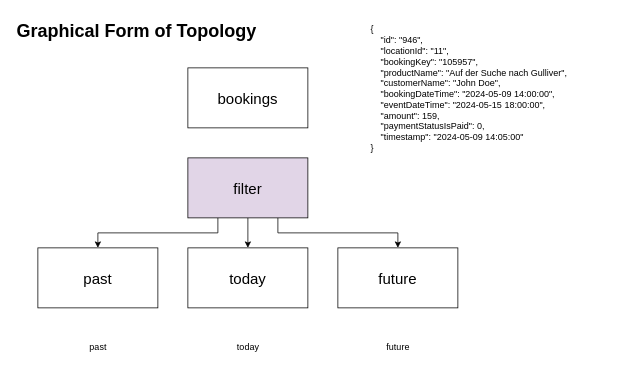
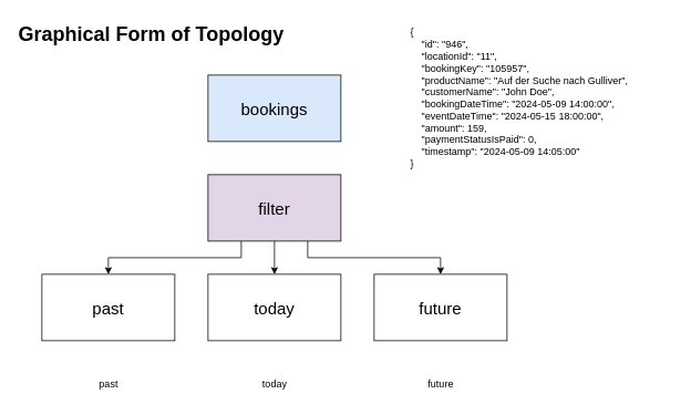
  <mxCell id="0" />
  <mxCell id="1" parent="0" />
- <mxCell id="2" value="bookings" style="whiteSpace=wrap;html=1;fontSize=20;" vertex="1" parent="1"><mxGeometry x="250" y="90" width="160" height="80" as="geometry" /></mxCell>
+ <mxCell id="2" value="bookings" style="whiteSpace=wrap;html=1;fontSize=20;fillColor=#dae8fc;" vertex="1" parent="1"><mxGeometry x="250" y="90" width="160" height="80" as="geometry" /></mxCell>
  <mxCell id="3" style="edgeStyle=orthogonalEdgeStyle;rounded=0;orthogonalLoop=1;jettySize=auto;html=1;exitX=0.5;exitY=1;exitDx=0;exitDy=0;entryX=0.5;entryY=0;entryDx=0;entryDy=0;" edge="1" parent="1" source="6" target="7"><mxGeometry relative="1" as="geometry" /></mxCell>
  <mxCell id="4" style="edgeStyle=orthogonalEdgeStyle;rounded=0;orthogonalLoop=1;jettySize=auto;html=1;exitX=0.25;exitY=1;exitDx=0;exitDy=0;entryX=0.5;entryY=0;entryDx=0;entryDy=0;" edge="1" parent="1" source="6" target="9"><mxGeometry relative="1" as="geometry" /></mxCell>
  <mxCell id="5" style="edgeStyle=orthogonalEdgeStyle;rounded=0;orthogonalLoop=1;jettySize=auto;html=1;exitX=0.75;exitY=1;exitDx=0;exitDy=0;" edge="1" parent="1" source="6" target="8"><mxGeometry relative="1" as="geometry" /></mxCell>
  <mxCell id="6" value="filter" style="whiteSpace=wrap;html=1;fontSize=20;fillColor=#e1d5e7;" vertex="1" parent="1"><mxGeometry x="250" y="210" width="160" height="80" as="geometry" /></mxCell>
  <mxCell id="7" value="today" style="whiteSpace=wrap;html=1;fontSize=20;" vertex="1" parent="1"><mxGeometry x="250" y="330" width="160" height="80" as="geometry" /></mxCell>
  <mxCell id="8" value="future" style="whiteSpace=wrap;html=1;fontSize=20;" vertex="1" parent="1"><mxGeometry x="450" y="330" width="160" height="80" as="geometry" /></mxCell>
  <mxCell id="9" value="past" style="whiteSpace=wrap;html=1;fontSize=20;" vertex="1" parent="1"><mxGeometry x="50" y="330" width="160" height="80" as="geometry" /></mxCell>
  <mxCell id="10" value="&lt;div style=&quot;text-align: left;&quot;&gt;{&lt;/div&gt;&lt;div style=&quot;text-align: left;&quot;&gt;&amp;nbsp; &amp;nbsp; &quot;id&quot;: &quot;946&quot;,&lt;/div&gt;&lt;div style=&quot;text-align: left;&quot;&gt;&amp;nbsp; &amp;nbsp; &quot;locationId&quot;: &quot;11&quot;,&lt;/div&gt;&lt;div style=&quot;text-align: left;&quot;&gt;&amp;nbsp; &amp;nbsp; &quot;bookingKey&quot;: &quot;105957&quot;,&lt;/div&gt;&lt;div style=&quot;text-align: left;&quot;&gt;&amp;nbsp; &amp;nbsp; &quot;productName&quot;: &quot;Auf der Suche nach Gulliver&quot;,&lt;/div&gt;&lt;div style=&quot;text-align: left;&quot;&gt;&amp;nbsp; &amp;nbsp; &quot;customerName&quot;: &quot;John Doe&quot;,&lt;/div&gt;&lt;div style=&quot;text-align: left;&quot;&gt;&amp;nbsp; &amp;nbsp; &quot;bookingDateTime&quot;: &quot;2024-05-09 14:00:00&quot;,&lt;/div&gt;&lt;div style=&quot;text-align: left;&quot;&gt;&amp;nbsp; &amp;nbsp; &quot;eventDateTime&quot;: &quot;2024-05-15 18:00:00&quot;,&lt;/div&gt;&lt;div style=&quot;text-align: left;&quot;&gt;&amp;nbsp; &amp;nbsp; &quot;amount&quot;: 159,&lt;/div&gt;&lt;div style=&quot;text-align: left;&quot;&gt;&amp;nbsp; &amp;nbsp; &quot;paymentStatusIsPaid&quot;: 0,&lt;/div&gt;&lt;div style=&quot;text-align: left;&quot;&gt;&amp;nbsp; &amp;nbsp; &quot;timestamp&quot;: &quot;2024-05-09 14:05:00&quot;&lt;/div&gt;&lt;div style=&quot;text-align: left;&quot;&gt;}&lt;/div&gt;&lt;div&gt;&lt;br&gt;&lt;/div&gt;" style="text;html=1;align=center;verticalAlign=middle;whiteSpace=wrap;rounded=0;" vertex="1" parent="1"><mxGeometry x="440" y="110" width="370" height="30" as="geometry" /></mxCell>
  <mxCell id="11" value="&lt;h1 style=&quot;margin-top: 0px;&quot;&gt;Graphical Form of Topology&lt;/h1&gt;&lt;p&gt;&lt;br&gt;&lt;/p&gt;" style="text;html=1;whiteSpace=wrap;overflow=hidden;rounded=0;" vertex="1" parent="1"><mxGeometry x="20" y="20" width="510" height="120" as="geometry" /></mxCell>
  <mxCell id="12" value="past" style="text;html=1;align=center;verticalAlign=middle;resizable=0;points=[];autosize=1;strokeColor=none;fillColor=none;" vertex="1" parent="1"><mxGeometry x="105" y="448" width="50" height="30" as="geometry" /></mxCell>
  <mxCell id="13" value="today" style="text;html=1;align=center;verticalAlign=middle;resizable=0;points=[];autosize=1;strokeColor=none;fillColor=none;" vertex="1" parent="1"><mxGeometry x="305" y="448" width="50" height="30" as="geometry" /></mxCell>
  <mxCell id="14" value="future" style="text;html=1;align=center;verticalAlign=middle;resizable=0;points=[];autosize=1;strokeColor=none;fillColor=none;" vertex="1" parent="1"><mxGeometry x="505" y="448" width="50" height="30" as="geometry" /></mxCell>
